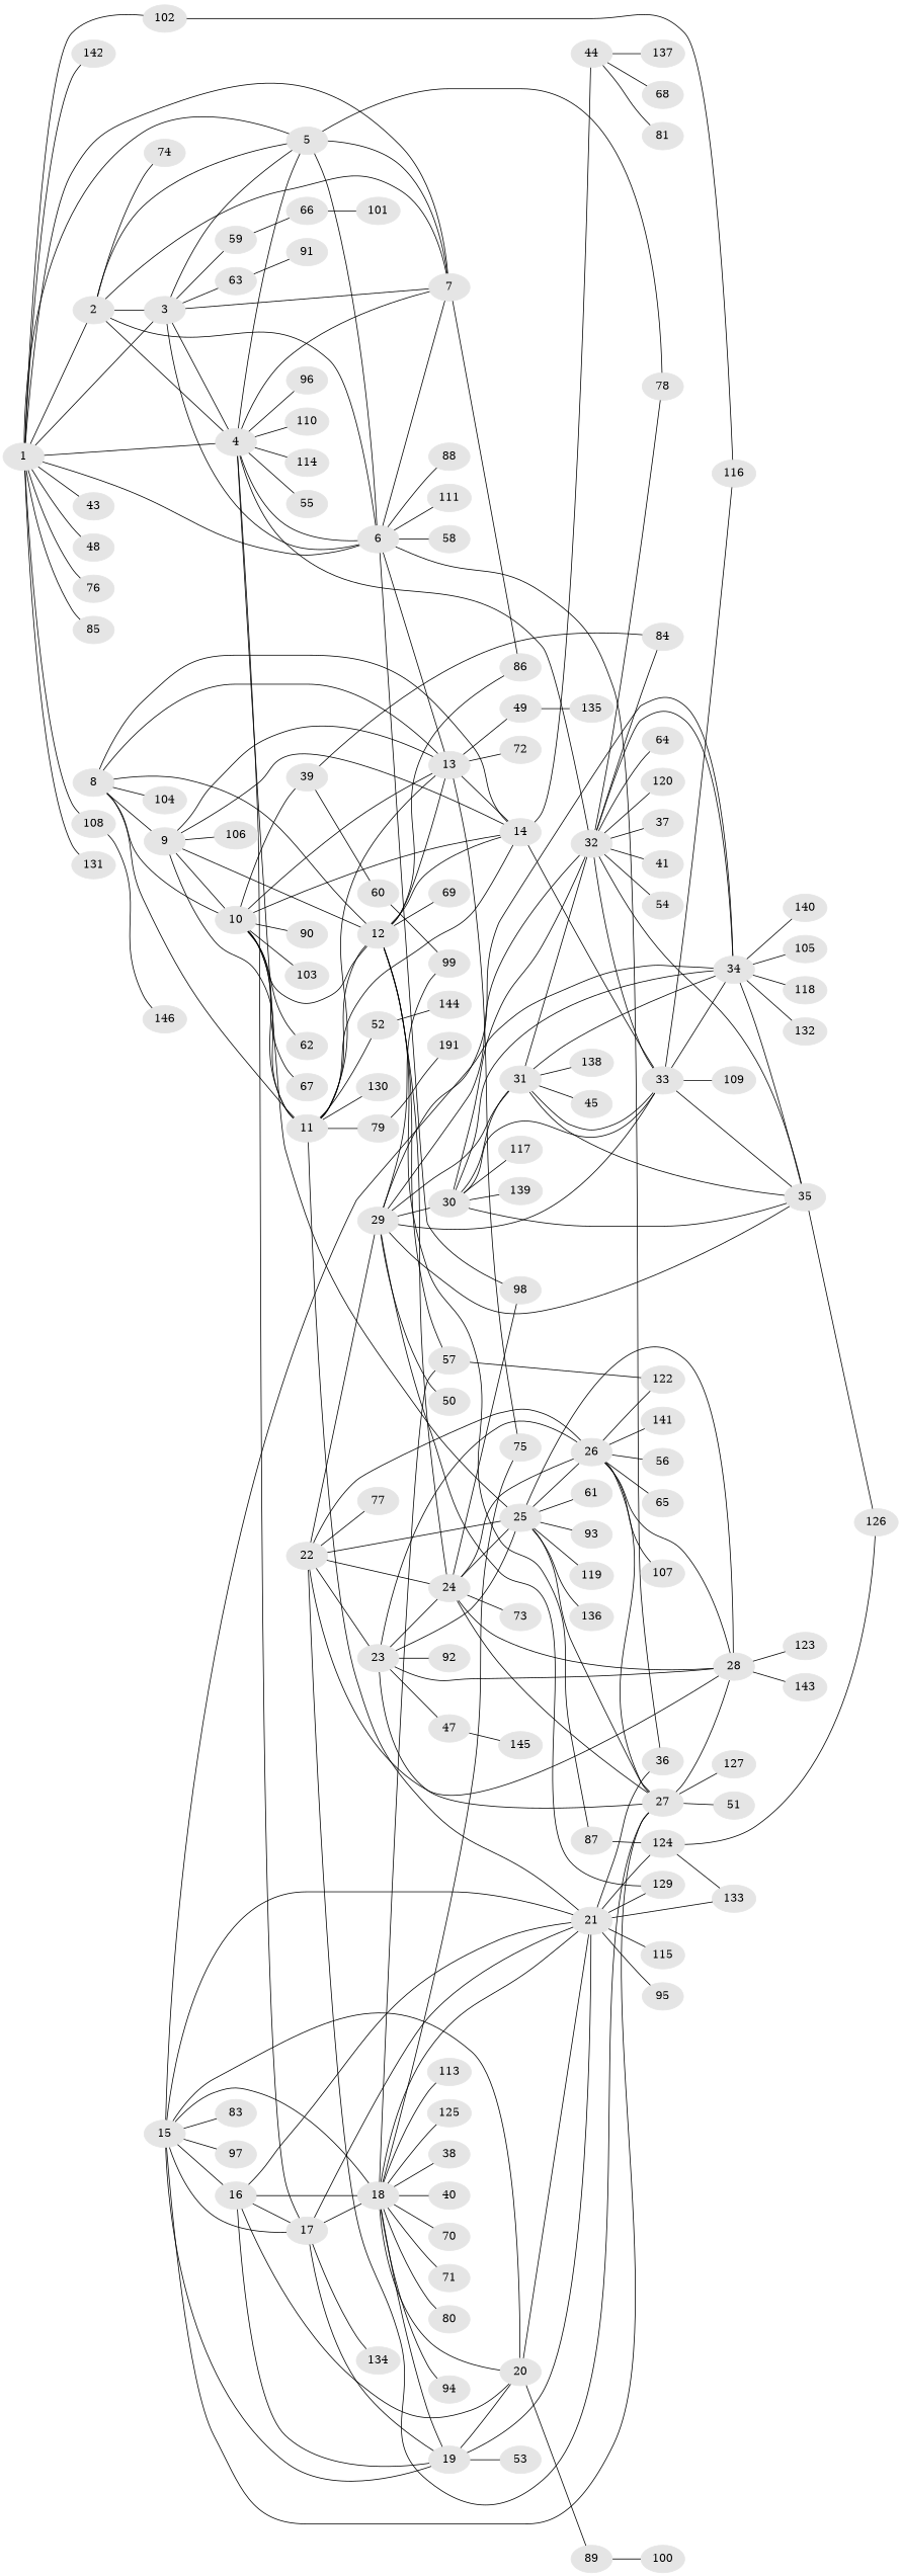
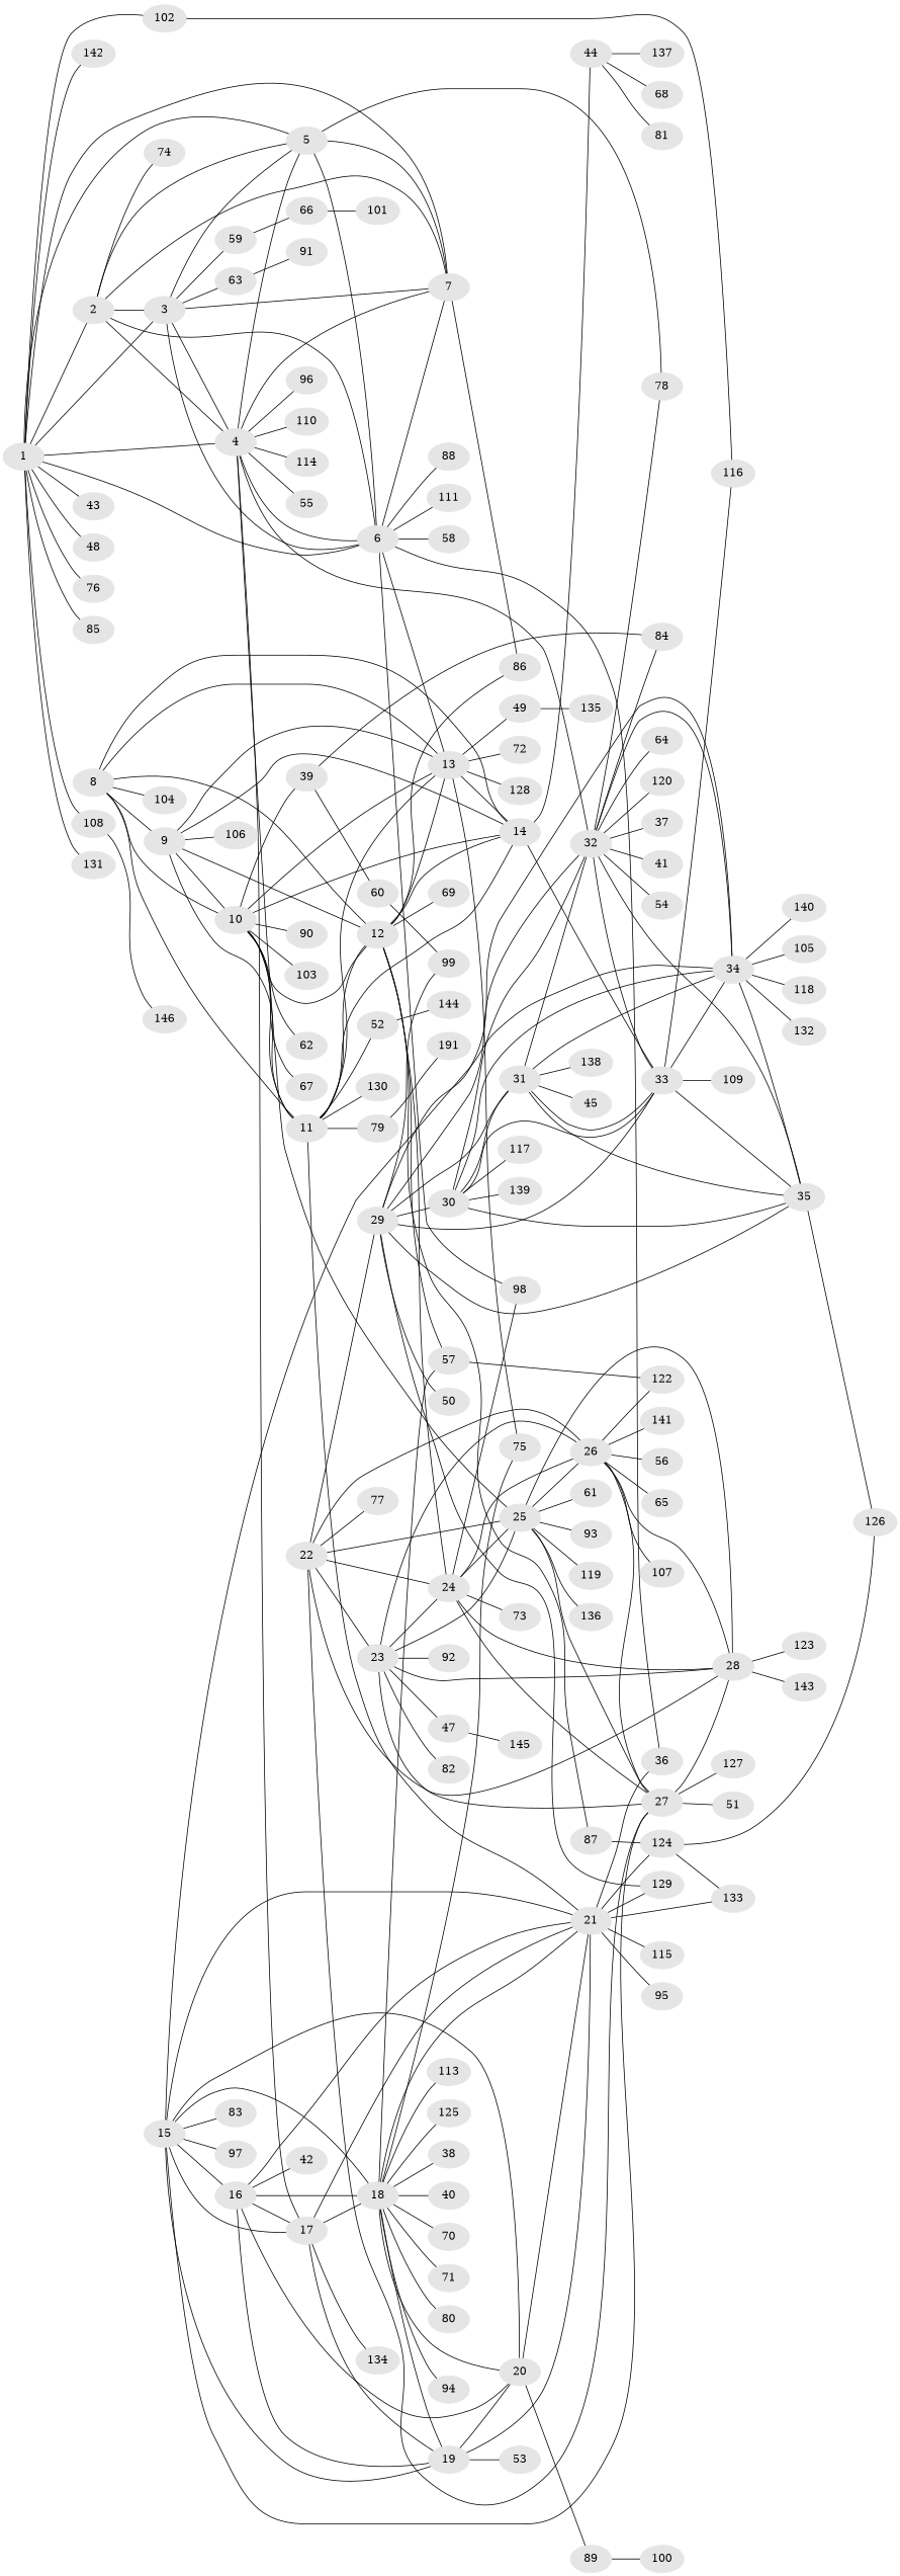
  graph {
    rankdir=LR
    node [color=gray90 style=filled]
    1
    2
    3
    4
    5
    6
    7
    43
    48
    76
    85
    102
    108
    131
    142
    74
    59
    63
    17
    25
    32
    55
    96
    110
    114
    78
    13
    36
    58
    88
    98
    111
    86
    116
    146
    66
    91
    21
    18
    19
    134
    27
    26
    28
    61
    93
    119
    136
    33
    34
    35
    37
    41
    54
    64
    84
    120
    14
    49
    72
    75
+   128
    8
    9
    10
    11
    12
    104
    106
    39
    62
    67
    90
    103
    52
    79
    130
    24
    57
    69
    87
    44
    60
    95
    115
    124
    129
    133
    144
    n90 [label=191]
    73
    122
    135
    109
    68
    81
    137
    15
    16
    20
    83
    97
+   42
    38
    40
    70
    71
    80
    94
    113
    125
    53
    89
    51
    127
    105
    118
    132
    140
    100
    126
    22
    23
    29
    77
    47
+   82
    92
    56
    65
    107
    141
    123
    143
    30
    31
    50
    99
    145
    117
    139
    45
    138
    101
    1 -- 2
    1 -- 3
    1 -- 4
    1 -- 5
    1 -- 6
    1 -- 7
    1 -- 43
    1 -- 48
    1 -- 76
    1 -- 85
    1 -- 102
    1 -- 108
    1 -- 131
    1 -- 142
    2 -- 3
    2 -- 4
    2 -- 5
    2 -- 6
    2 -- 7
    2 -- 74
    3 -- 4
    3 -- 5
    3 -- 6
    3 -- 7
    3 -- 59
    3 -- 63
    4 -- 5
    4 -- 6
    4 -- 7
    4 -- 17
    4 -- 25
    4 -- 32
    4 -- 55
    4 -- 96
    4 -- 110
    4 -- 114
    5 -- 6
    5 -- 7
    5 -- 78
    6 -- 7
    6 -- 13
    6 -- 36
    6 -- 58
    6 -- 88
    6 -- 98
    6 -- 111
    7 -- 86
    102 -- 116
    108 -- 146
    59 -- 66
    63 -- 91
    17 -- 21
    17 -- 18
    17 -- 19
    17 -- 134
    25 -- 27
    25 -- 26
    25 -- 28
    25 -- 61
    25 -- 93
    25 -- 119
    25 -- 136
    32 -- 78
    32 -- 33
    32 -- 34
    32 -- 35
    32 -- 37
    32 -- 41
    32 -- 54
    32 -- 64
    32 -- 84
    32 -- 120
    13 -- 14
    13 -- 49
    13 -- 72
    13 -- 75
+   13 -- 128
    66 -- 101
    21 -- 36
    21 -- 95
    21 -- 115
    21 -- 124
    21 -- 129
    21 -- 133
    18 -- 21
    18 -- 19
    18 -- 75
    18 -- 57
    18 -- 20
    18 -- 38
    18 -- 40
    18 -- 70
    18 -- 71
    18 -- 80
    18 -- 94
    18 -- 113
    18 -- 125
    19 -- 21
    19 -- 20
    19 -- 53
    27 -- 28
    27 -- 51
    27 -- 127
    26 -- 27
    26 -- 28
    26 -- 122
    26 -- 56
    26 -- 65
    26 -- 107
    26 -- 141
    28 -- 123
    28 -- 143
    33 -- 116
    33 -- 34
    33 -- 35
    33 -- 109
    34 -- 35
    34 -- 105
    34 -- 118
    34 -- 132
    34 -- 140
    35 -- 126
    14 -- 33
    14 -- 44
    49 -- 135
    8 -- 13
    8 -- 14
    8 -- 9
    8 -- 10
    8 -- 11
    8 -- 12
    8 -- 104
    9 -- 13
    9 -- 14
    9 -- 10
    9 -- 11
    9 -- 12
    9 -- 106
    10 -- 13
    10 -- 14
    10 -- 11
    10 -- 12
    10 -- 39
    10 -- 62
    10 -- 67
    10 -- 90
    10 -- 103
    11 -- 13
    11 -- 21
    11 -- 14
    11 -- 12
    11 -- 52
    11 -- 79
    11 -- 130
    12 -- 13
    12 -- 86
    12 -- 14
    12 -- 24
    12 -- 57
    12 -- 69
    12 -- 87
    39 -- 84
    39 -- 60
    52 -- 144
    79 -- n90
    24 -- 25
    24 -- 98
    24 -- 27
    24 -- 26
    24 -- 28
    24 -- 73
    57 -- 122
    87 -- 124
    44 -- 68
    44 -- 81
    44 -- 137
    60 -- 99
    124 -- 133
    124 -- 126
    15 -- 17
    15 -- 21
    15 -- 18
    15 -- 19
    15 -- 27
    15 -- 34
    15 -- 16
    15 -- 20
    15 -- 83
    15 -- 97
    16 -- 17
    16 -- 21
    16 -- 18
    16 -- 19
    16 -- 20
+   16 -- 42
    20 -- 21
    20 -- 89
    89 -- 100
    22 -- 25
    22 -- 27
    22 -- 26
    22 -- 28
    22 -- 24
    22 -- 23
    22 -- 29
    22 -- 77
    23 -- 25
    23 -- 27
    23 -- 26
    23 -- 28
    23 -- 24
    23 -- 47
+   23 -- 82
    23 -- 92
    29 -- 32
    29 -- 33
    29 -- 34
    29 -- 35
    29 -- 129
    29 -- 30
    29 -- 31
    29 -- 50
    29 -- 99
    47 -- 145
    30 -- 32
    30 -- 33
    30 -- 34
    30 -- 35
    30 -- 31
    30 -- 117
    30 -- 139
    31 -- 32
    31 -- 33
    31 -- 34
    31 -- 35
    31 -- 45
    31 -- 138
  }
